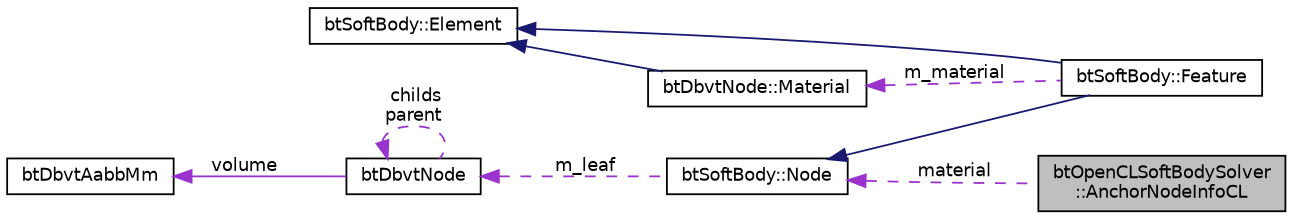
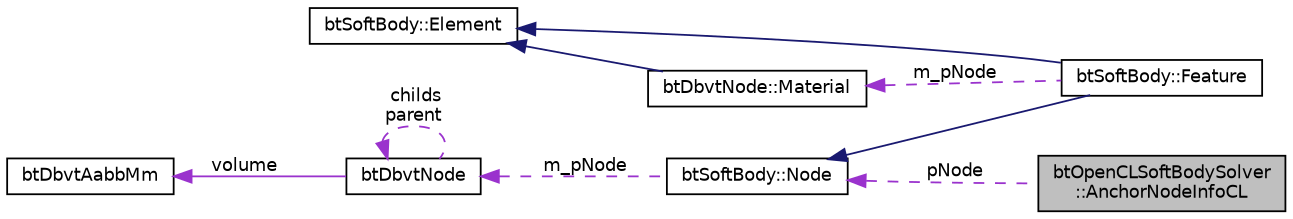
  digraph {
    rankdir=LR
    node [color=black fillcolor=white fontname=Helvetica fontsize=10 shape=record style=filled]
    edge [color=darkorchid3 dir=back fontname=Helvetica fontsize=10 labelfontname=Helvetica labelfontsize=10 style=dashed]
    n1 [fillcolor=grey75 fontcolor=black height=0.2 label="btOpenCLSoftBodySolver\l::AnchorNodeInfoCL" width=0.4]
    n2 [height=0.2 label="btSoftBody::Node" width=0.4]
    n3 [height=0.2 label="btSoftBody::Feature" width=0.4]
    n4 [height=0.2 label="btSoftBody::Element" width=0.4]
    n5 [height=0.2 label="btDbvtNode::Material" width=0.4]
    n6 [height=0.2 label=btDbvtNode width=0.4]
    n7 [height=0.2 label=btDbvtAabbMm width=0.4]
-   n2 -> n1 [label=" material"]
+   n2 -> n1 [label=" pNode"]
    n2 -> n3 [color=midnightblue style=solid]
    n4 -> n3 [color=midnightblue style=solid]
    n4 -> n5 [color=midnightblue style=solid]
-   n5 -> n3 [label=" m_material"]
-   n6 -> n2 [label=" m_leaf"]
+   n5 -> n3 [label=" m_pNode"]
+   n6 -> n2 [label=" m_pNode"]
    n6 -> n6 [label=" childs\nparent"]
    n7 -> n6 [label=" volume" style=solid]
  }
